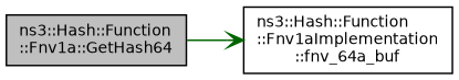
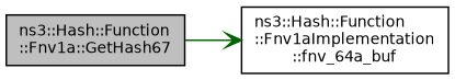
  digraph {
    rankdir=LR
    node [color=black fontname=Helvetica fontsize=10 shape=record style=filled]
-   n1 [fillcolor=grey75 fontcolor=black height=0.2 label="ns3::Hash::Function\l::Fnv1a::GetHash64" width=0.4]
+   n1 [fillcolor=grey75 fontcolor=black height=0.2 label="ns3::Hash::Function\l::Fnv1a::GetHash67" width=0.4]
    n2 [fillcolor=white height=0.2 label="ns3::Hash::Function\l::Fnv1aImplementation\l::fnv_64a_buf" width=0.4]
    n1 -> n2 [color=darkgreen fontname=Helvetica fontsize=10 labelfontname=Helvetica labelfontsize=10 style=solid arrowhead=vee]
  }
